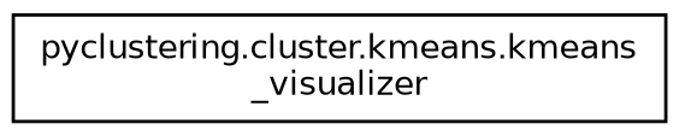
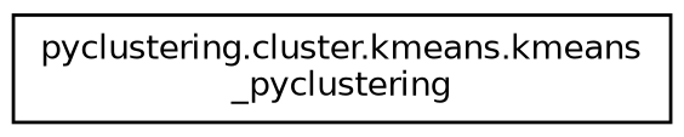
  digraph {
    rankdir=LR
-   n1 [color=black fillcolor=white fontname=Helvetica fontsize=10 height=0.2 label="pyclustering.cluster.kmeans.kmeans\l_visualizer" shape=record style=filled width=0.4]
+   n1 [color=black fillcolor=white fontname=Helvetica fontsize=10 height=0.2 label="pyclustering.cluster.kmeans.kmeans\l_pyclustering" shape=record style=filled width=0.4]
  }
